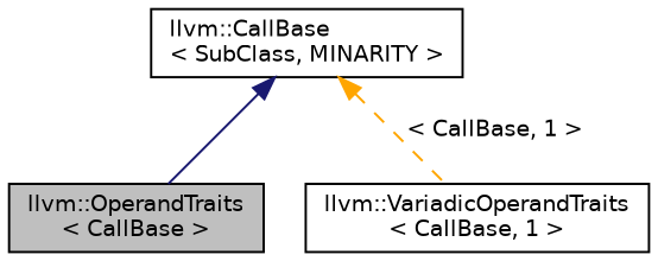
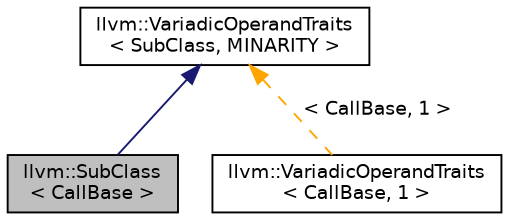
  digraph {
    node [color=black fontname=Helvetica fontsize=10 shape=box]
    edge [dir=back fontname=Helvetica fontsize=10 labelfontname=Helvetica labelfontsize=10]
-   n1 [fillcolor=grey75 fontcolor=black height=0.2 label="llvm::OperandTraits\l\< CallBase \>" style=filled width=0.4]
+   n1 [fillcolor=grey75 fontcolor=black height=0.2 label="llvm::SubClass\l\< CallBase \>" style=filled width=0.4]
    n2 [height=0.2 label="llvm::VariadicOperandTraits\l\< CallBase, 1 \>" width=0.4]
-   n3 [height=0.2 label="llvm::CallBase\l\< SubClass, MINARITY \>" width=0.4]
+   n3 [height=0.2 label="llvm::VariadicOperandTraits\l\< SubClass, MINARITY \>" width=0.4]
    n3 -> n1 [color=midnightblue style=solid]
    n3 -> n2 [color=orange label=" \< CallBase, 1 \>" style=dashed]
  }
